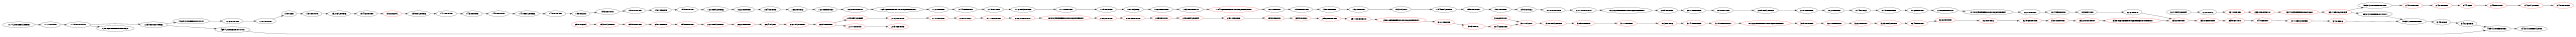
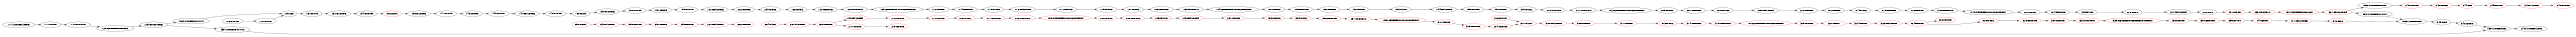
  digraph {
    rankdir=LR
    "117:SYNTH_START"
    "117:ILOAD"
    "119:ALOAD_0"
    "120:GETFIELD_QUICK"
    "123:IF_ICMPGE"
    "469:SYNTH_DUMMY"
    "-469:SYNTH_DUMMY"
    "469:SYNTH_PHI"
    "126:FLOAD"
    "346:SYNTH_STOP"
    "128:ILOAD"
    "130:I2F"
    "131:FMUL"
    "132:FSTORE"
    "134:FLOAD"
    "136:FCOS" [color=red]
    "139:FSTORE"
    "141:ALOAD"
    "143:ILOAD"
    "145:FLOAD"
    "147:FASTORE"
    "148:FLOAD"
    "150:FSIN"
-   "153:FSTORE" [label="153:FMUL"]
+   "153:FSTORE"
    "155:ALOAD"
    "157:ILOAD"
    "159:FLOAD"
    "161:FASTORE"
    "162:ALOAD"
    "164:ILOAD"
    "166:DUP2"
    "167:FALOAD"
    "168:ALOAD_0"
    "169:GETFIELD_QUICK_ARRAY"
    "172:ILOAD"
    "174:FALOAD"
    "175:FMUL"
    "176:FASTORE"
    "177:ALOAD"
    "179:ILOAD"
-   "181:DUP2" [label="181:FSIN2"]
+   "181:DUP2"
    "182:FALOAD"
    "183:ALOAD_0"
-   "184:GETFIELD_QUICK_ARRAY" [color=red]
+   "184:GETFIELD_QUICK_ARRAY"
    "187:ILOAD"
    "189:FALOAD"
    "190:FLOAD"
    "192:FMUL"
    "193:FSUB"
    "194:FASTORE"
    "195:ALOAD"
    "197:ILOAD"
    "199:DUP2"
    "200:FALOAD"
    "201:ALOAD_0"
    "202:GETFIELD_QUICK_ARRAY"
    "205:ILOAD"
    "207:FALOAD"
    "208:FMUL"
    "209:FASTORE"
    "210:ALOAD"
    "212:ILOAD"
    "214:DUP2"
    "215:FALOAD"
    "216:FLOAD"
    "218:ALOAD_0"
    "219:GETFIELD_QUICK_ARRAY"
    "222:ILOAD"
    "224:FALOAD"
    "225:FMUL"
    "226:FADD"
    "227:FASTORE"
    "228:IINC"
    "231:ILOAD" [color=red]
    "233:ALOAD_0" [color=red]
    "234:GETFIELD_QUICK" [color=red]
    "237:IF_ICMPGE" [color=red]
    "583:SYNTH_DUMMY"
    n79 [label="-583:SYNTH_ALOAD"]
    "583:SYNTH_PHI"
    "240:FLOAD" [color=red]
    "345:NOP"
    "242:ILOAD" [color=red]
    "346:GOTO"
    "244:I2F" [color=red]
    "245:FMUL" [color=red]
    "246:FSTORE" [color=red]
    "248:FLOAD" [color=red]
    "250:FCOS" [color=red]
    "253:FSTORE" [color=red]
    "255:ALOAD" [color=red]
    "257:ILOAD" [color=red]
    "259:FLOAD" [color=red]
    "261:FASTORE" [color=red]
    "262:FLOAD" [color=red]
    "264:FSIN" [color=red]
    "267:FSTORE" [color=red]
    "269:ALOAD" [color=red]
    "271:ILOAD" [color=red]
    "275:FASTORE" [color=red]
    "273:FLOAD" [color=red]
    "276:ALOAD" [color=red]
    "278:ILOAD" [color=red]
    "280:DUP2" [color=red]
    n105 [color=red label="271:FALOAD"]
    "282:ALOAD_0" [color=red]
    "283:GETFIELD_QUICK_ARRAY" [color=red]
    "286:ILOAD" [color=red]
    "288:FALOAD" [color=red]
    "289:FMUL" [color=red]
    "290:FASTORE" [color=red]
    "291:ALOAD" [color=red]
    "293:ILOAD" [color=red]
    "295:DUP2" [color=red]
    "296:FALOAD" [color=red]
    "297:ALOAD_0" [color=red]
    "298:GETFIELD_QUICK_ARRAY" [color=red]
    "301:ILOAD" [color=red]
-   "303:FALOAD" [color=red label="303:IINC"]
+   "303:FALOAD" [color=red]
    "304:FLOAD" [color=red]
    "307:FSUB" [color=red]
    "306:FMUL" [color=red]
    "308:FASTORE" [color=red]
    "309:ALOAD" [color=red]
    "311:ILOAD" [color=red]
    "313:DUP2" [color=red]
    "314:FALOAD" [color=red]
    "315:ALOAD_0" [color=red]
    "316:GETFIELD_QUICK_ARRAY" [color=red]
    "319:ILOAD" [color=red]
-   "321:FALOAD" [color=red]
-   "322:FMUL" [color=red]
+   "321:FALOAD" [color=red label="321:FADD"]
+   "322:FMUL" [color=red label="324:FMUL"]
    "323:FASTORE" [color=red]
    "324:ALOAD" [color=red]
    "326:ILOAD" [color=red]
    "328:DUP2" [color=red]
    "329:FALOAD" [color=red]
    "330:FLOAD" [color=red]
    "332:ALOAD_0" [color=red]
    n140 [color=red label="333:GETFIELD_GETFIELD_ARRAY"]
    "336:ILOAD" [color=red]
    "338:FALOAD" [color=red]
    "339:FMUL" [color=red]
    "340:FADD" [color=red]
    "341:FASTORE" [color=red]
    "342:IINC" [color=red]
    "117:SYNTH_START" -> "117:ILOAD"
    "117:ILOAD" -> "119:ALOAD_0"
    "119:ALOAD_0" -> "120:GETFIELD_QUICK"
-   "119:ALOAD_0" -> "123:IF_ICMPGE"
+   "120:GETFIELD_QUICK" -> "123:IF_ICMPGE"
    "123:IF_ICMPGE" -> "469:SYNTH_DUMMY"
    "123:IF_ICMPGE" -> "-469:SYNTH_DUMMY"
    "469:SYNTH_DUMMY" -> "469:SYNTH_PHI"
-   "-469:SYNTH_DUMMY" -> "126:FLOAD"
+   "-469:SYNTH_DUMMY" -> "130:I2F"
    "469:SYNTH_PHI" -> "346:SYNTH_STOP"
    "126:FLOAD" -> "128:ILOAD"
    "128:ILOAD" -> "130:I2F"
    "130:I2F" -> "131:FMUL"
    "131:FMUL" -> "132:FSTORE"
    "132:FSTORE" -> "134:FLOAD"
    "134:FLOAD" -> "136:FCOS"
    "136:FCOS" -> "139:FSTORE"
    "139:FSTORE" -> "141:ALOAD"
    "141:ALOAD" -> "143:ILOAD"
    "143:ILOAD" -> "145:FLOAD"
    "145:FLOAD" -> "147:FASTORE"
    "147:FASTORE" -> "148:FLOAD"
    "148:FLOAD" -> "150:FSIN"
    "150:FSIN" -> "153:FSTORE"
    "153:FSTORE" -> "155:ALOAD"
    "155:ALOAD" -> "157:ILOAD"
    "157:ILOAD" -> "159:FLOAD"
    "159:FLOAD" -> "161:FASTORE"
    "161:FASTORE" -> "162:ALOAD"
    "162:ALOAD" -> "164:ILOAD"
    "164:ILOAD" -> "166:DUP2"
    "166:DUP2" -> "167:FALOAD"
    "167:FALOAD" -> "168:ALOAD_0"
    "168:ALOAD_0" -> "169:GETFIELD_QUICK_ARRAY"
    "169:GETFIELD_QUICK_ARRAY" -> "172:ILOAD"
    "172:ILOAD" -> "174:FALOAD"
    "174:FALOAD" -> "175:FMUL"
    "175:FMUL" -> "176:FASTORE"
    "176:FASTORE" -> "177:ALOAD"
    "177:ALOAD" -> "179:ILOAD"
    "179:ILOAD" -> "181:DUP2"
    "181:DUP2" -> "182:FALOAD"
    "182:FALOAD" -> "183:ALOAD_0"
    "183:ALOAD_0" -> "184:GETFIELD_QUICK_ARRAY"
    "184:GETFIELD_QUICK_ARRAY" -> "187:ILOAD"
    "187:ILOAD" -> "189:FALOAD"
    "189:FALOAD" -> "190:FLOAD"
    "190:FLOAD" -> "192:FMUL"
    "192:FMUL" -> "193:FSUB"
    "193:FSUB" -> "194:FASTORE"
    "194:FASTORE" -> "195:ALOAD"
    "195:ALOAD" -> "197:ILOAD"
    "197:ILOAD" -> "199:DUP2"
    "199:DUP2" -> "200:FALOAD"
    "200:FALOAD" -> "201:ALOAD_0"
    "201:ALOAD_0" -> "202:GETFIELD_QUICK_ARRAY"
    "202:GETFIELD_QUICK_ARRAY" -> "205:ILOAD"
    "205:ILOAD" -> "207:FALOAD"
    "207:FALOAD" -> "208:FMUL"
    "208:FMUL" -> "209:FASTORE"
    "209:FASTORE" -> "210:ALOAD"
    "210:ALOAD" -> "212:ILOAD"
    "212:ILOAD" -> "214:DUP2"
    "214:DUP2" -> "215:FALOAD"
    "215:FALOAD" -> "216:FLOAD"
    "216:FLOAD" -> "218:ALOAD_0"
    "218:ALOAD_0" -> "219:GETFIELD_QUICK_ARRAY"
    "219:GETFIELD_QUICK_ARRAY" -> "222:ILOAD"
    "222:ILOAD" -> "224:FALOAD"
    "224:FALOAD" -> "225:FMUL"
    "225:FMUL" -> "226:FADD"
-   "226:FADD" -> "336:ILOAD"
+   "226:FADD" -> "227:FASTORE"
    "227:FASTORE" -> "228:IINC"
    "228:IINC" -> "231:ILOAD"
    "231:ILOAD" -> "233:ALOAD_0"
    "233:ALOAD_0" -> "234:GETFIELD_QUICK"
    "234:GETFIELD_QUICK" -> "237:IF_ICMPGE"
    "237:IF_ICMPGE" -> "583:SYNTH_DUMMY"
    "237:IF_ICMPGE" -> n79
    "583:SYNTH_DUMMY" -> "583:SYNTH_PHI"
    n79 -> "240:FLOAD"
    "583:SYNTH_PHI" -> "345:NOP"
    "240:FLOAD" -> "242:ILOAD"
    "345:NOP" -> "346:GOTO"
    "242:ILOAD" -> "244:I2F"
    "346:GOTO" -> "469:SYNTH_PHI"
    "244:I2F" -> "245:FMUL"
    "245:FMUL" -> "246:FSTORE"
    "246:FSTORE" -> "248:FLOAD"
    "250:FCOS" -> "253:FSTORE"
    "253:FSTORE" -> "255:ALOAD"
    "255:ALOAD" -> "257:ILOAD"
    "257:ILOAD" -> "259:FLOAD"
    "259:FLOAD" -> "261:FASTORE"
    "261:FASTORE" -> "262:FLOAD"
-   "262:FLOAD" -> "264:FSIN"
    "264:FSIN" -> "267:FSTORE"
    "267:FSTORE" -> "269:ALOAD"
    "269:ALOAD" -> "271:ILOAD"
    "269:ALOAD" -> "275:FASTORE"
    "271:ILOAD" -> "273:FLOAD"
    "275:FASTORE" -> "276:ALOAD"
    "276:ALOAD" -> "278:ILOAD"
    "278:ILOAD" -> "280:DUP2"
    "280:DUP2" -> n105
    n105 -> "282:ALOAD_0"
    "282:ALOAD_0" -> "283:GETFIELD_QUICK_ARRAY"
    "283:GETFIELD_QUICK_ARRAY" -> "286:ILOAD"
    "286:ILOAD" -> "288:FALOAD"
    "288:FALOAD" -> "289:FMUL"
    "289:FMUL" -> "290:FASTORE"
    "290:FASTORE" -> "291:ALOAD"
    "291:ALOAD" -> "293:ILOAD"
    "293:ILOAD" -> "295:DUP2"
    "295:DUP2" -> "296:FALOAD"
    "296:FALOAD" -> "297:ALOAD_0"
    "297:ALOAD_0" -> "298:GETFIELD_QUICK_ARRAY"
    "298:GETFIELD_QUICK_ARRAY" -> "301:ILOAD"
    "301:ILOAD" -> "303:FALOAD"
    "303:FALOAD" -> "304:FLOAD"
    "304:FLOAD" -> "307:FSUB"
    "307:FSUB" -> "308:FASTORE"
    "306:FMUL" -> "307:FSUB"
    "308:FASTORE" -> "309:ALOAD"
    "309:ALOAD" -> "311:ILOAD"
    "311:ILOAD" -> "313:DUP2"
    "313:DUP2" -> "314:FALOAD"
    "314:FALOAD" -> "315:ALOAD_0"
    "315:ALOAD_0" -> "316:GETFIELD_QUICK_ARRAY"
    "316:GETFIELD_QUICK_ARRAY" -> "319:ILOAD"
    "319:ILOAD" -> "321:FALOAD"
    "321:FALOAD" -> "322:FMUL"
    "322:FMUL" -> "323:FASTORE"
    "323:FASTORE" -> "324:ALOAD"
    "324:ALOAD" -> "326:ILOAD"
-   "326:ILOAD" -> "328:DUP2"
+   "324:ALOAD" -> "328:DUP2"
    "328:DUP2" -> "329:FALOAD"
    "329:FALOAD" -> "330:FLOAD"
    "330:FLOAD" -> "332:ALOAD_0"
    "332:ALOAD_0" -> n140
    n140 -> "336:ILOAD"
    "336:ILOAD" -> "338:FALOAD"
    "338:FALOAD" -> "339:FMUL"
    "339:FMUL" -> "340:FADD"
    "340:FADD" -> "341:FASTORE"
    "341:FASTORE" -> "342:IINC"
    "342:IINC" -> "583:SYNTH_PHI"
  }
